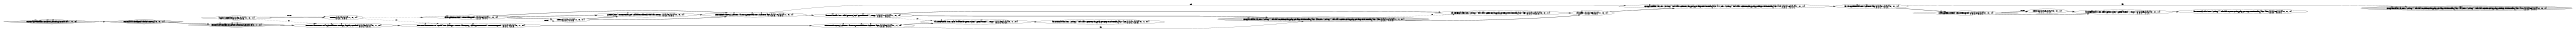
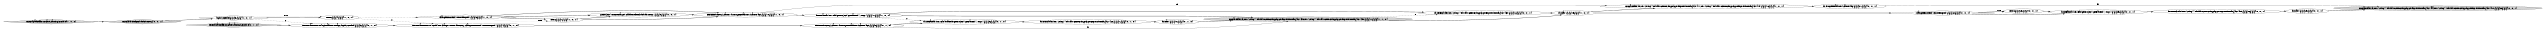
  digraph {
    rankdir=LR
    node [fillcolor=white shape=ellipse style=filled]
    edge [style=bold]
    n1 [label="compareFiles(ds,new String((((edu.fdu.CPPDG.tinypdg.pe.ExpressionInfo@d27477,new String((((edu.fdu.CPPDG.tinypdg.pe.ExpressionInfo@d2747b)@@@16@@@['1', '0', '1']"]
    n2 [label="ds = myFTPTask.newScanner(ftp)@@@21@@@['0', '0', '1']"]
    n3 [fillcolor=lightgray label="compareFiles(ds,new String((((edu.fdu.CPPDG.tinypdg.pe.ExpressionInfo@d274aa,new String((((edu.fdu.CPPDG.tinypdg.pe.ExpressionInfo@d274b0)@@@30@@@['0', '0', '1']"]
    n4 [label="!changeRemoteDir(remoteTmpDir)@@@22@@@['0', '0', '1']" shape=diamond]
    n5 [label="ds.setExcludes(new String((((edu.fdu.CPPDG.tinypdg.pe.ExpressionInfo@d2746b)@@@12@@@['0', '0', '1']"]
    n6 [label="ds.scan()@@@15@@@['1', '0', '1']"]
    n7 [label="ds.setBasedir(new File(getProject().getBaseDir(),\"tmp\"))@@@11@@@['1', '0', '1']"]
    n8 [fillcolor=lightgray label="compareFiles(ds,new String((((edu.fdu.CPPDG.tinypdg.pe.ExpressionInfo@d27435,new String((((edu.fdu.CPPDG.tinypdg.pe.ExpressionInfo@d27439)@@@11@@@['1', '1', '0']"]
    n9 [label="ds.setBasedir(new File(buildRule.getProject().getBaseDir(),\"tmp\"))@@@6@@@['0', '1', '0']"]
    n10 [label="ds.setIncludes(new String((((edu.fdu.CPPDG.tinypdg.pe.ExpressionInfo@d27428)@@@7@@@['0', '1', '0']"]
    n11 [label="FTP.FTPDirectoryScanner ds = myFTPTask.newScanner(ftp)@@@10@@@['1', '0', '1']"]
    n12 [label="return@@@23@@@['0', '0', '1']"]
    n13 [label="ds.setBasedir(new File(getProject().getBaseDir(),\"tmp\"))@@@25@@@['0', '0', '1']"]
    n14 [label="ds.setExcludes(new String((((edu.fdu.CPPDG.tinypdg.pe.ExpressionInfo@d2749e)@@@26@@@['0', '0', '1']"]
    n15 [fillcolor=lightgray label="testFullpathDiffersInCaseScanningSensitive['1', '0', '0']" shape=diamond]
    n16 [fillcolor=lightgray label="testChildrenOfExcludedDirectory['0', '0', '1']" shape=diamond]
    n17 [label="!loginSuceeded@@@3@@@['1', '0', '1']" shape=diamond]
    n18 [label="return@@@4@@@['1', '0', '1']"]
    n19 [label="Assume.assumeTrue(loginFailureMessage,loginSuceeded)@@@3@@@['0', '1', '0']"]
+   n20 [label="ds.scan()@@@29@@@['0', '0', '1']"]
+   n21 [label="ds.scan()@@@10@@@['0', '1', '0']"]
    n22 [label="!changeRemoteDir(remoteTmpDir)@@@6@@@['1', '0', '1']" shape=diamond]
    n23 [label="getProject().executeTarget(\"children-of-excluded-dir-setup\")@@@9@@@['0', '0', '1']"]
    n24 [label="return@@@7@@@['1', '0', '1']"]
    n25 [label="Assume.assumeTrue(\"Could not change remote directory\",changeRemoteDir(remoteTmpDir))@@@4@@@['0', '1', '0']"]
    n26 [label="FTP.FTPDirectoryScanner ds = myFTPTask.newScanner(ftp)@@@5@@@['0', '1', '0']"]
    n27 [fillcolor=lightgray label="testFullpathDiffersInCaseScanningSensitive['0', '1', '0']" shape=diamond]
    n1 -> n2
    n2 -> n3 [label=ds style=solid]
-   n2 -> n4
+   n6 -> n4
    n4 -> n12 [label=true style=dotted]
    n4 -> n12
    n4 -> n13
    n5 -> n6
    n6 -> n1
    n7 -> n5
    n7 -> n8
    n7 -> n9 [label=0 style=dashed]
    n8 -> n5 [label=0 style=dashed]
    n8 -> n6
    n9 -> n10
+   n10 -> n21
    n11 -> n1 [label=ds style=solid]
    n11 -> n7
    n12 -> n13
    n13 -> n14
+   n14 -> n20
    n15 -> n16
-   n16 -> n27
+   n16 -> n17
    n17 -> n18 [label=true style=dotted]
    n17 -> n18
    n17 -> n19 [label=0 style=dashed]
    n18 -> n22 [style=dashed]
    n18 -> n25 [label=0 style=dashed]
    n19 -> n25
+   n20 -> n3
+   n21 -> n8
    n22 -> n11
    n22 -> n23
    n22 -> n24
    n22 -> n24 [label=true style=dotted]
    n23 -> n11
    n24 -> n11
    n24 -> n23
    n25 -> n26
    n26 -> n8 [label=ds style=solid]
    n26 -> n9
    n27 -> n19
  }
